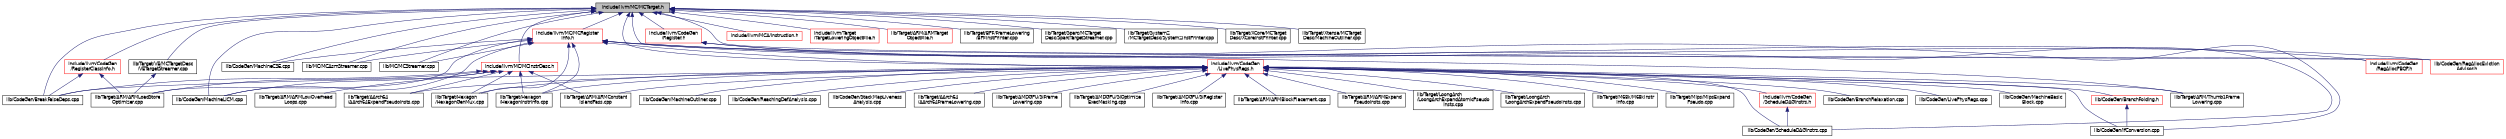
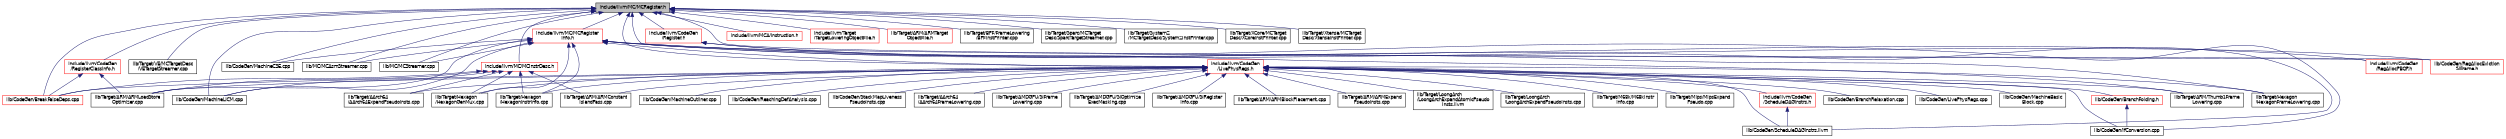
  digraph {
    node [color=black fontname=Helvetica fontsize=10 shape=record]
    edge [color=midnightblue dir=back fontname=Helvetica fontsize=10 labelfontname=Helvetica labelfontsize=10 style=solid]
-   n1 [fillcolor=grey75 fontcolor=black height=0.2 label="include/llvm/MC/MCTarget.h" style=filled width=0.4]
+   n1 [fillcolor=grey75 fontcolor=black height=0.2 label="include/llvm/MC/MCRegister.h" style=filled width=0.4]
    n2 [color=red height=0.2 label="include/llvm/CodeGen\l/LivePhysRegs.h" width=0.4]
-   n3 [height=0.2 label="lib/CodeGen/BreakFalseDeps.cpp" width=0.4]
+   n3 [color=red height=0.2 label="lib/CodeGen/BreakFalseDeps.cpp" width=0.4]
    n4 [color=red height=0.2 label="include/llvm/CodeGen\l/RegAllocPBQP.h" width=0.4]
    n5 [color=red height=0.2 label="include/llvm/CodeGen\l/Register.h" width=0.4]
-   n6 [color=red height=0.2 label="lib/CodeGen/RegAllocEviction\lAdvisor.h" width=0.4]
+   n6 [color=red height=0.2 label="lib/CodeGen/RegAllocEviction\lSIFrame.h" width=0.4]
    n7 [color=red height=0.2 label="include/llvm/CodeGen\l/RegisterClassInfo.h" width=0.4]
    n8 [color=red height=0.2 label="include/llvm/MC/MCInstrDesc.h" width=0.4]
    n9 [height=0.2 label="lib/CodeGen/MachineLICM.cpp" width=0.4]
    n10 [color=red height=0.2 label="include/llvm/MC/MCRegister\lInfo.h" width=0.4]
    n11 [height=0.2 label="lib/CodeGen/MachineCSE.cpp" width=0.4]
    n12 [height=0.2 label="lib/MC/MCAsmStreamer.cpp" width=0.4]
    n13 [height=0.2 label="lib/MC/MCStreamer.cpp" width=0.4]
    n14 [color=red height=0.2 label="include/llvm/MCA/Instruction.h" width=0.4]
    n15 [color=red height=0.2 label="include/llvm/Target\l/TargetLoweringObjectFile.h" width=0.4]
    n16 [color=red height=0.2 label="lib/Target/ARM/ARMTarget\lObjectFile.h" width=0.4]
    n17 [height=0.2 label="lib/Target/BPF/FrameLowering\l/BPFInstPrinter.cpp" width=0.4]
    n18 [height=0.2 label="lib/Target/Sparc/MCTarget\lDesc/SparcTargetStreamer.cpp" width=0.4]
    n19 [height=0.2 label="lib/Target/SystemZ\l/MCTargetDesc/SystemZInstPrinter.cpp" width=0.4]
    n20 [height=0.2 label="lib/Target/VE/MCTargetDesc\l/VETargetStreamer.cpp" width=0.4]
    n21 [height=0.2 label="lib/Target/XCore/MCTarget\lDesc/XCoreInstPrinter.cpp" width=0.4]
-   n22 [height=0.2 label="lib/Target/Xtensa/MCTarget\lDesc/MachineOutliner.cpp" width=0.4]
+   n22 [height=0.2 label="lib/Target/Xtensa/MCTarget\lDesc/XtensaInstPrinter.cpp" width=0.4]
    n23 [color=red height=0.2 label="include/llvm/CodeGen\l/ScheduleDAGInstrs.h" width=0.4]
-   n24 [height=0.2 label="lib/CodeGen/ScheduleDAGInstrs.cpp" width=0.4]
+   n24 [height=0.2 label="lib/CodeGen/ScheduleDAGInstrs.llvm" width=0.4]
    n25 [color=red height=0.2 label="lib/CodeGen/BranchFolding.h" width=0.4]
    n26 [height=0.2 label="lib/CodeGen/IfConversion.cpp" width=0.4]
    n27 [height=0.2 label="lib/CodeGen/BranchRelaxation.cpp" width=0.4]
    n28 [height=0.2 label="lib/CodeGen/LivePhysRegs.cpp" width=0.4]
    n29 [height=0.2 label="lib/CodeGen/MachineBasic\lBlock.cpp" width=0.4]
    n30 [height=0.2 label="lib/CodeGen/MachineOutliner.cpp" width=0.4]
    n31 [height=0.2 label="lib/CodeGen/ReachingDefAnalysis.cpp" width=0.4]
-   n32 [height=0.2 label="lib/CodeGen/StackMapLiveness\lAnalysis.cpp" width=0.4]
+   n32 [height=0.2 label="lib/CodeGen/StackMapLiveness\lPseudoInsts.cpp" width=0.4]
    n33 [height=0.2 label="lib/Target/AArch64\l/AArch64ExpandPseudoInsts.cpp" width=0.4]
    n34 [height=0.2 label="lib/Target/AArch64\l/AArch64FrameLowering.cpp" width=0.4]
    n35 [height=0.2 label="lib/Target/AMDGPU/SIFrame\lLowering.cpp" width=0.4]
    n36 [height=0.2 label="lib/Target/AMDGPU/SIOptimize\lExecMasking.cpp" width=0.4]
    n37 [height=0.2 label="lib/Target/AMDGPU/SIRegister\lInfo.cpp" width=0.4]
    n38 [height=0.2 label="lib/Target/ARM/ARMBlockPlacement.cpp" width=0.4]
    n39 [height=0.2 label="lib/Target/ARM/ARMConstant\lIslandPass.cpp" width=0.4]
    n40 [height=0.2 label="lib/Target/ARM/ARMExpand\lPseudoInsts.cpp" width=0.4]
    n41 [height=0.2 label="lib/Target/ARM/ARMLoadStore\lOptimizer.cpp" width=0.4]
    n42 [height=0.2 label="lib/Target/ARM/Thumb1Frame\lLowering.cpp" width=0.4]
+   n43 [height=0.2 label="lib/Target/Hexagon\l/HexagonFrameLowering.cpp" width=0.4]
    n44 [height=0.2 label="lib/Target/Hexagon\l/HexagonGenMux.cpp" width=0.4]
    n45 [height=0.2 label="lib/Target/Hexagon\l/HexagonInstrInfo.cpp" width=0.4]
-   n46 [height=0.2 label="lib/Target/LoongArch\l/LoongArchExpandAtomicPseudo\lInsts.cpp" width=0.4]
+   n46 [height=0.2 label="lib/Target/LoongArch\l/LoongArchExpandAtomicPseudo\lInsts.llvm" width=0.4]
    n47 [height=0.2 label="lib/Target/LoongArch\l/LoongArchExpandPseudoInsts.cpp" width=0.4]
    n48 [height=0.2 label="lib/Target/M68k/M68kInstr\lInfo.cpp" width=0.4]
    n49 [height=0.2 label="lib/Target/Mips/MipsExpand\lPseudo.cpp" width=0.4]
-   n50 [height=0.2 label="lib/Target/ARM/ARMLowOverhead\lLoops.cpp" width=0.4]
    n1 -> n2
    n1 -> n3
    n1 -> n4
    n1 -> n5
    n1 -> n6
    n1 -> n7
    n1 -> n8
    n1 -> n9
    n1 -> n10
    n1 -> n11
    n1 -> n12
    n1 -> n13
    n1 -> n14
    n1 -> n15
    n1 -> n16
    n1 -> n17
    n1 -> n18
    n1 -> n19
    n1 -> n20
    n1 -> n21
    n1 -> n22
    n2 -> n3
    n2 -> n23
    n2 -> n24
    n2 -> n25
    n2 -> n26
    n2 -> n27
    n2 -> n28
    n2 -> n29
    n2 -> n30
    n2 -> n31
    n2 -> n32
    n2 -> n33
    n2 -> n34
    n2 -> n35
    n2 -> n36
    n2 -> n37
    n2 -> n38
    n2 -> n39
    n2 -> n40
-   n20 -> n41
+   n2 -> n41
    n2 -> n42
+   n2 -> n43
    n2 -> n44
    n2 -> n45
    n2 -> n46
    n2 -> n47
    n2 -> n48
    n2 -> n49
    n5 -> n4
    n5 -> n6
    n7 -> n3
    n7 -> n41
    n8 -> n3
    n8 -> n9
    n8 -> n33
    n8 -> n39
    n8 -> n41
    n8 -> n44
    n8 -> n45
-   n8 -> n50
    n10 -> n2
    n10 -> n9
    n10 -> n11
    n10 -> n12
    n10 -> n13
    n10 -> n24
    n10 -> n26
    n10 -> n41
    n10 -> n42
+   n10 -> n43
    n10 -> n44
    n10 -> n45
    n23 -> n24
    n25 -> n26
  }
